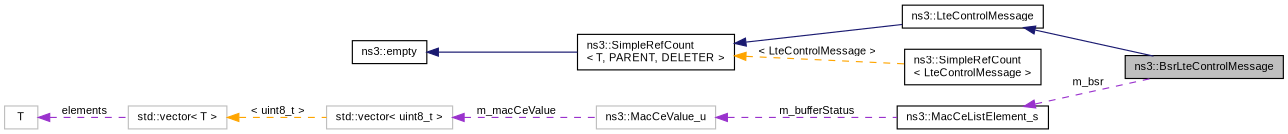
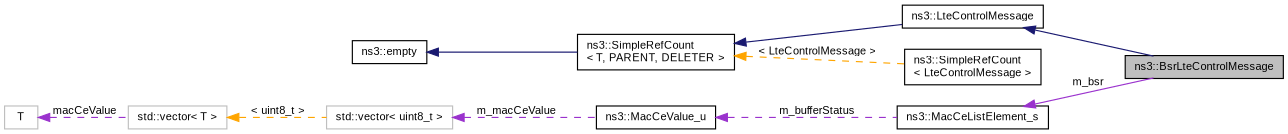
  digraph {
    fontname="Liberation Sans"
    rankdir=LR
    node [color=black fillcolor=white fontname="Liberation Sans" fontsize=10 shape=record style=filled]
    edge [color=darkorchid3 dir=back fontname="Liberation Sans" fontsize=10 labelfontname=Helvetica labelfontsize=10 style=dashed]
    n1 [fillcolor=grey75 fontcolor=black height=0.2 label="ns3::BsrLteControlMessage" width=0.4]
    n2 [height=0.2 label="ns3::LteControlMessage" width=0.4]
    n3 [height=0.2 label="ns3::SimpleRefCount\l\< LteControlMessage \>" width=0.4]
    n4 [height=0.2 label="ns3::empty" width=0.4]
    n5 [height=0.2 label="ns3::SimpleRefCount\l\< T, PARENT, DELETER \>" width=0.4]
    n6 [height=0.2 label="ns3::MacCeListElement_s" width=0.4]
-   n7 [color=grey75 height=0.2 label="ns3::MacCeValue_u" width=0.4]
+   n7 [height=0.2 label="ns3::MacCeValue_u" width=0.4]
    n8 [color=grey75 height=0.2 label="std::vector\< uint8_t \>" width=0.4]
    n9 [color=grey75 height=0.2 label="std::vector\< T \>" width=0.4]
    n10 [color=grey75 height=0.2 label=T width=0.4]
    n2 -> n1 [color=midnightblue style=solid]
    n4 -> n5 [color=midnightblue style=solid]
    n5 -> n2 [color=midnightblue style=solid]
    n5 -> n3 [color=orange label=" \< LteControlMessage \>"]
-   n6 -> n1 [label=" m_bsr"]
+   n6 -> n1 [label=" m_bsr" style=solid]
    n7 -> n6 [label=" m_bufferStatus"]
    n8 -> n7 [label=" m_macCeValue"]
    n9 -> n8 [color=orange label=" \< uint8_t \>"]
-   n10 -> n9 [label=" elements"]
+   n10 -> n9 [label=" macCeValue"]
  }
